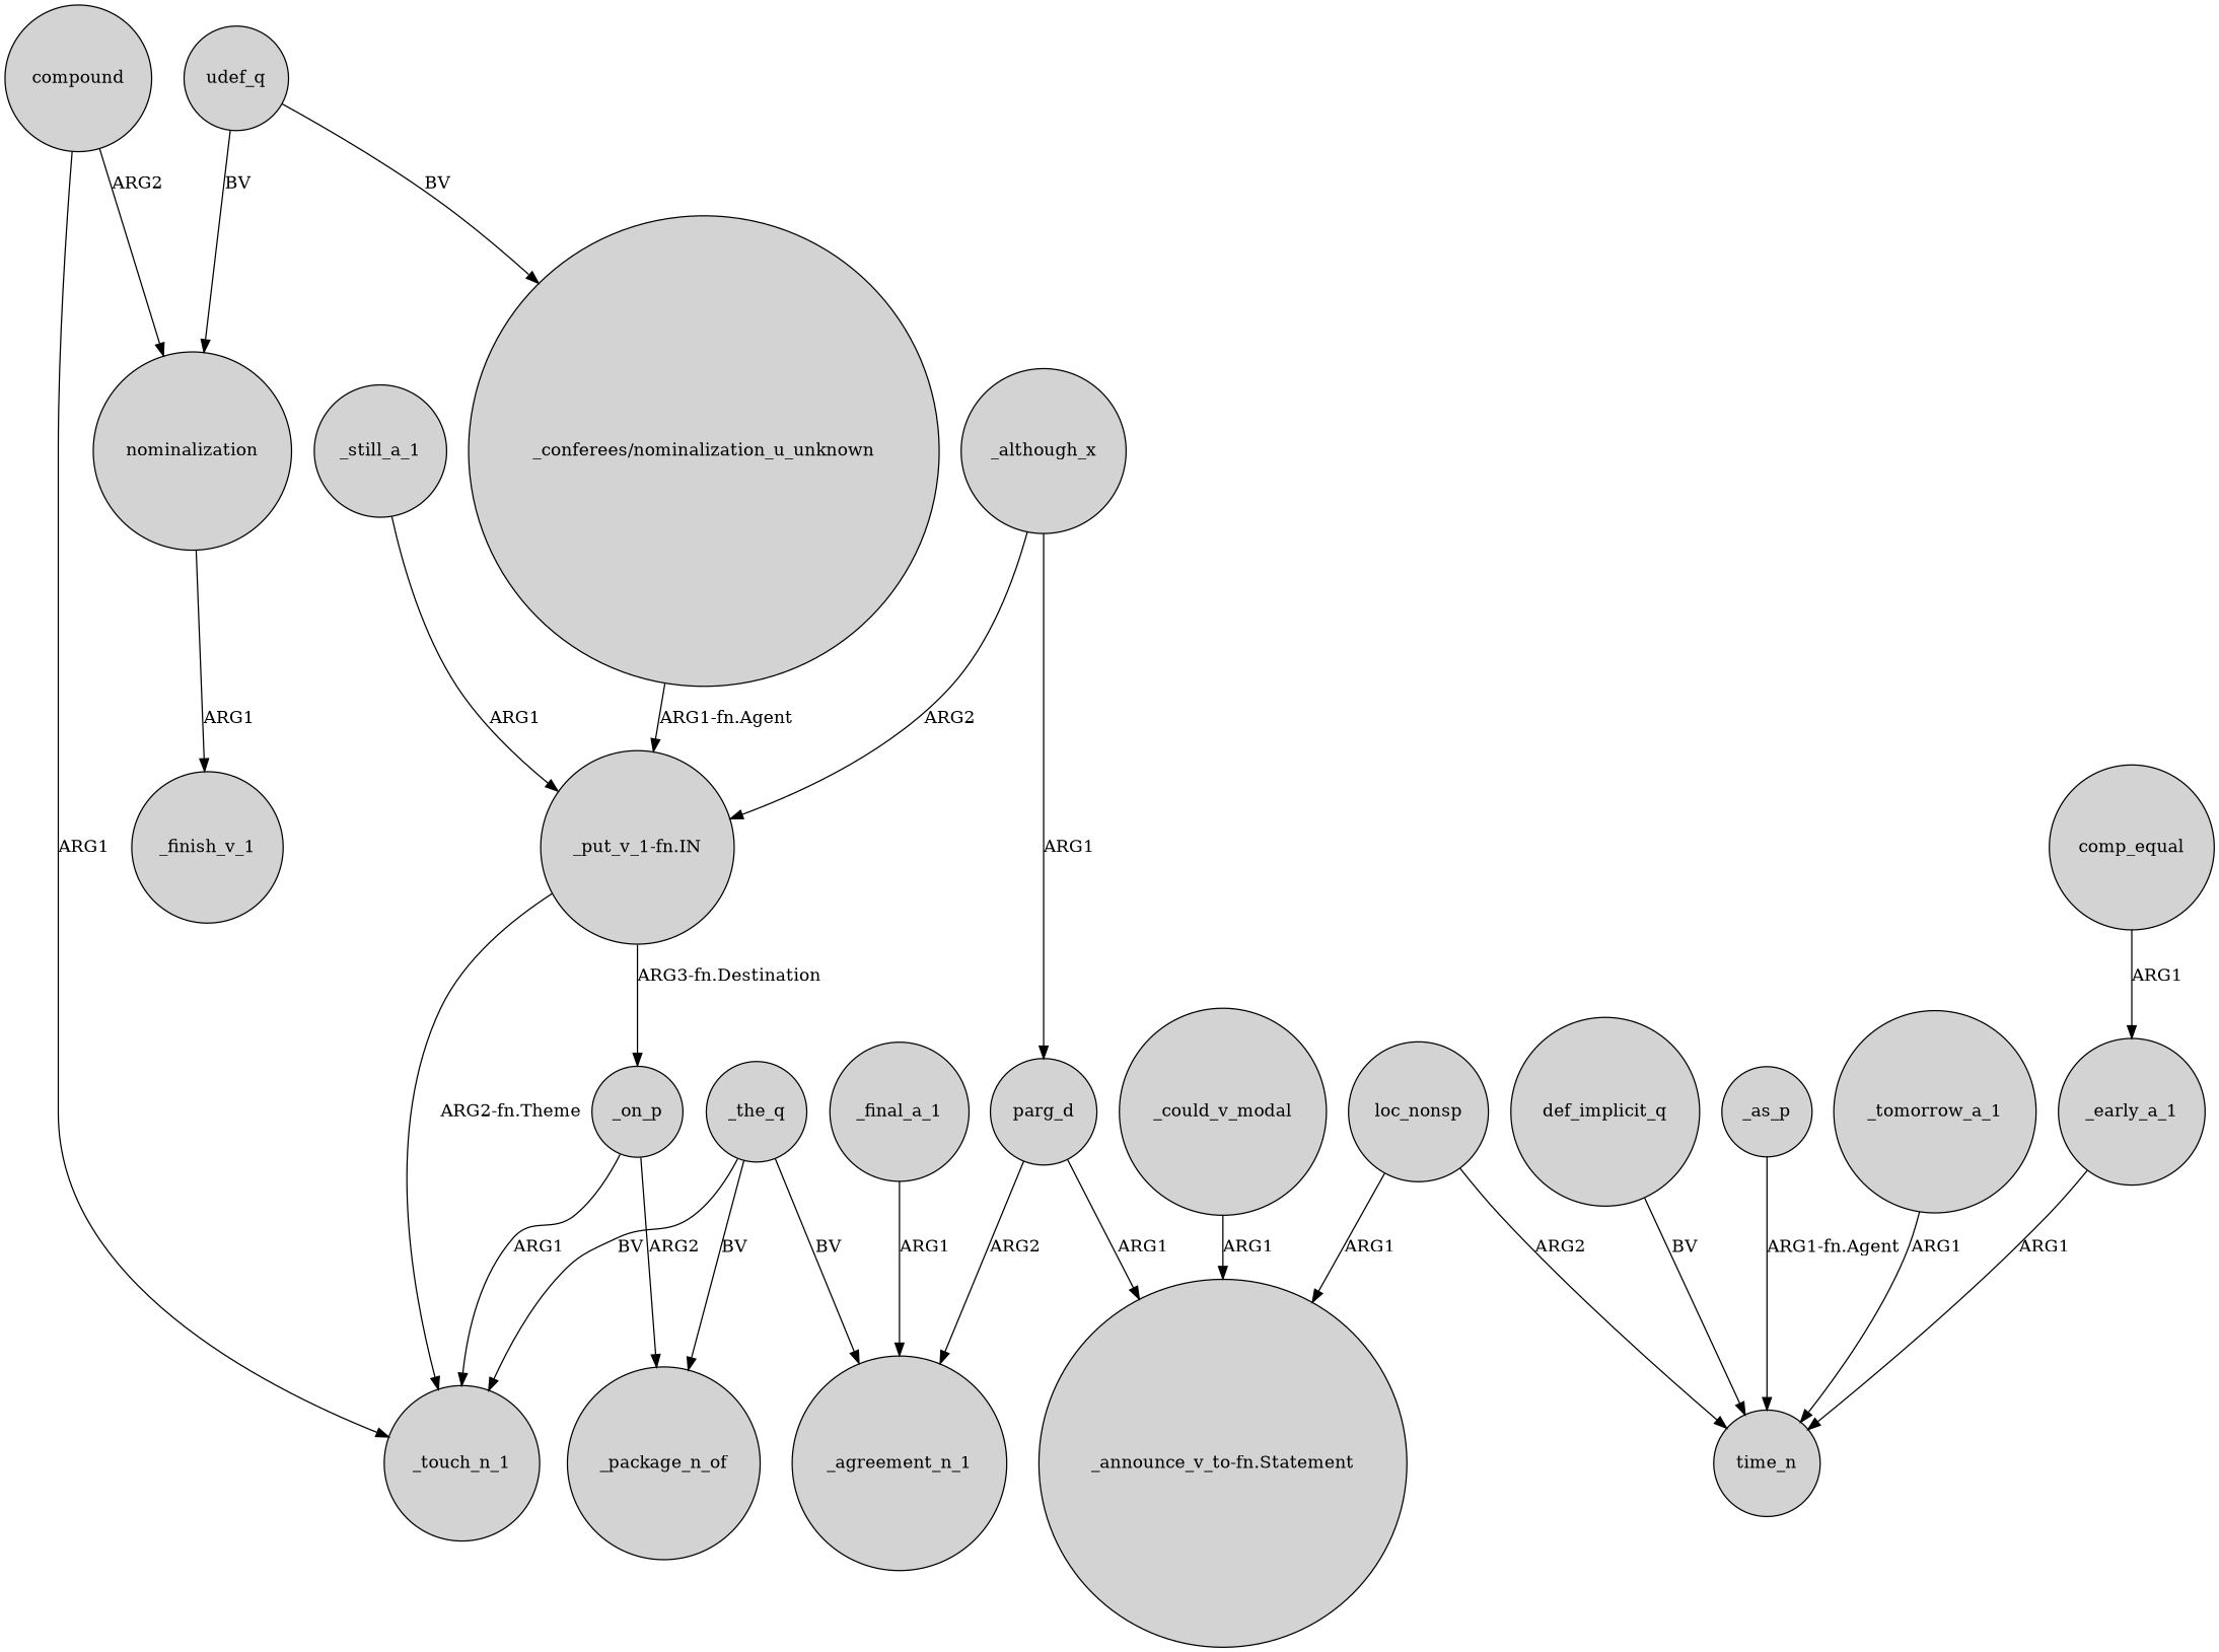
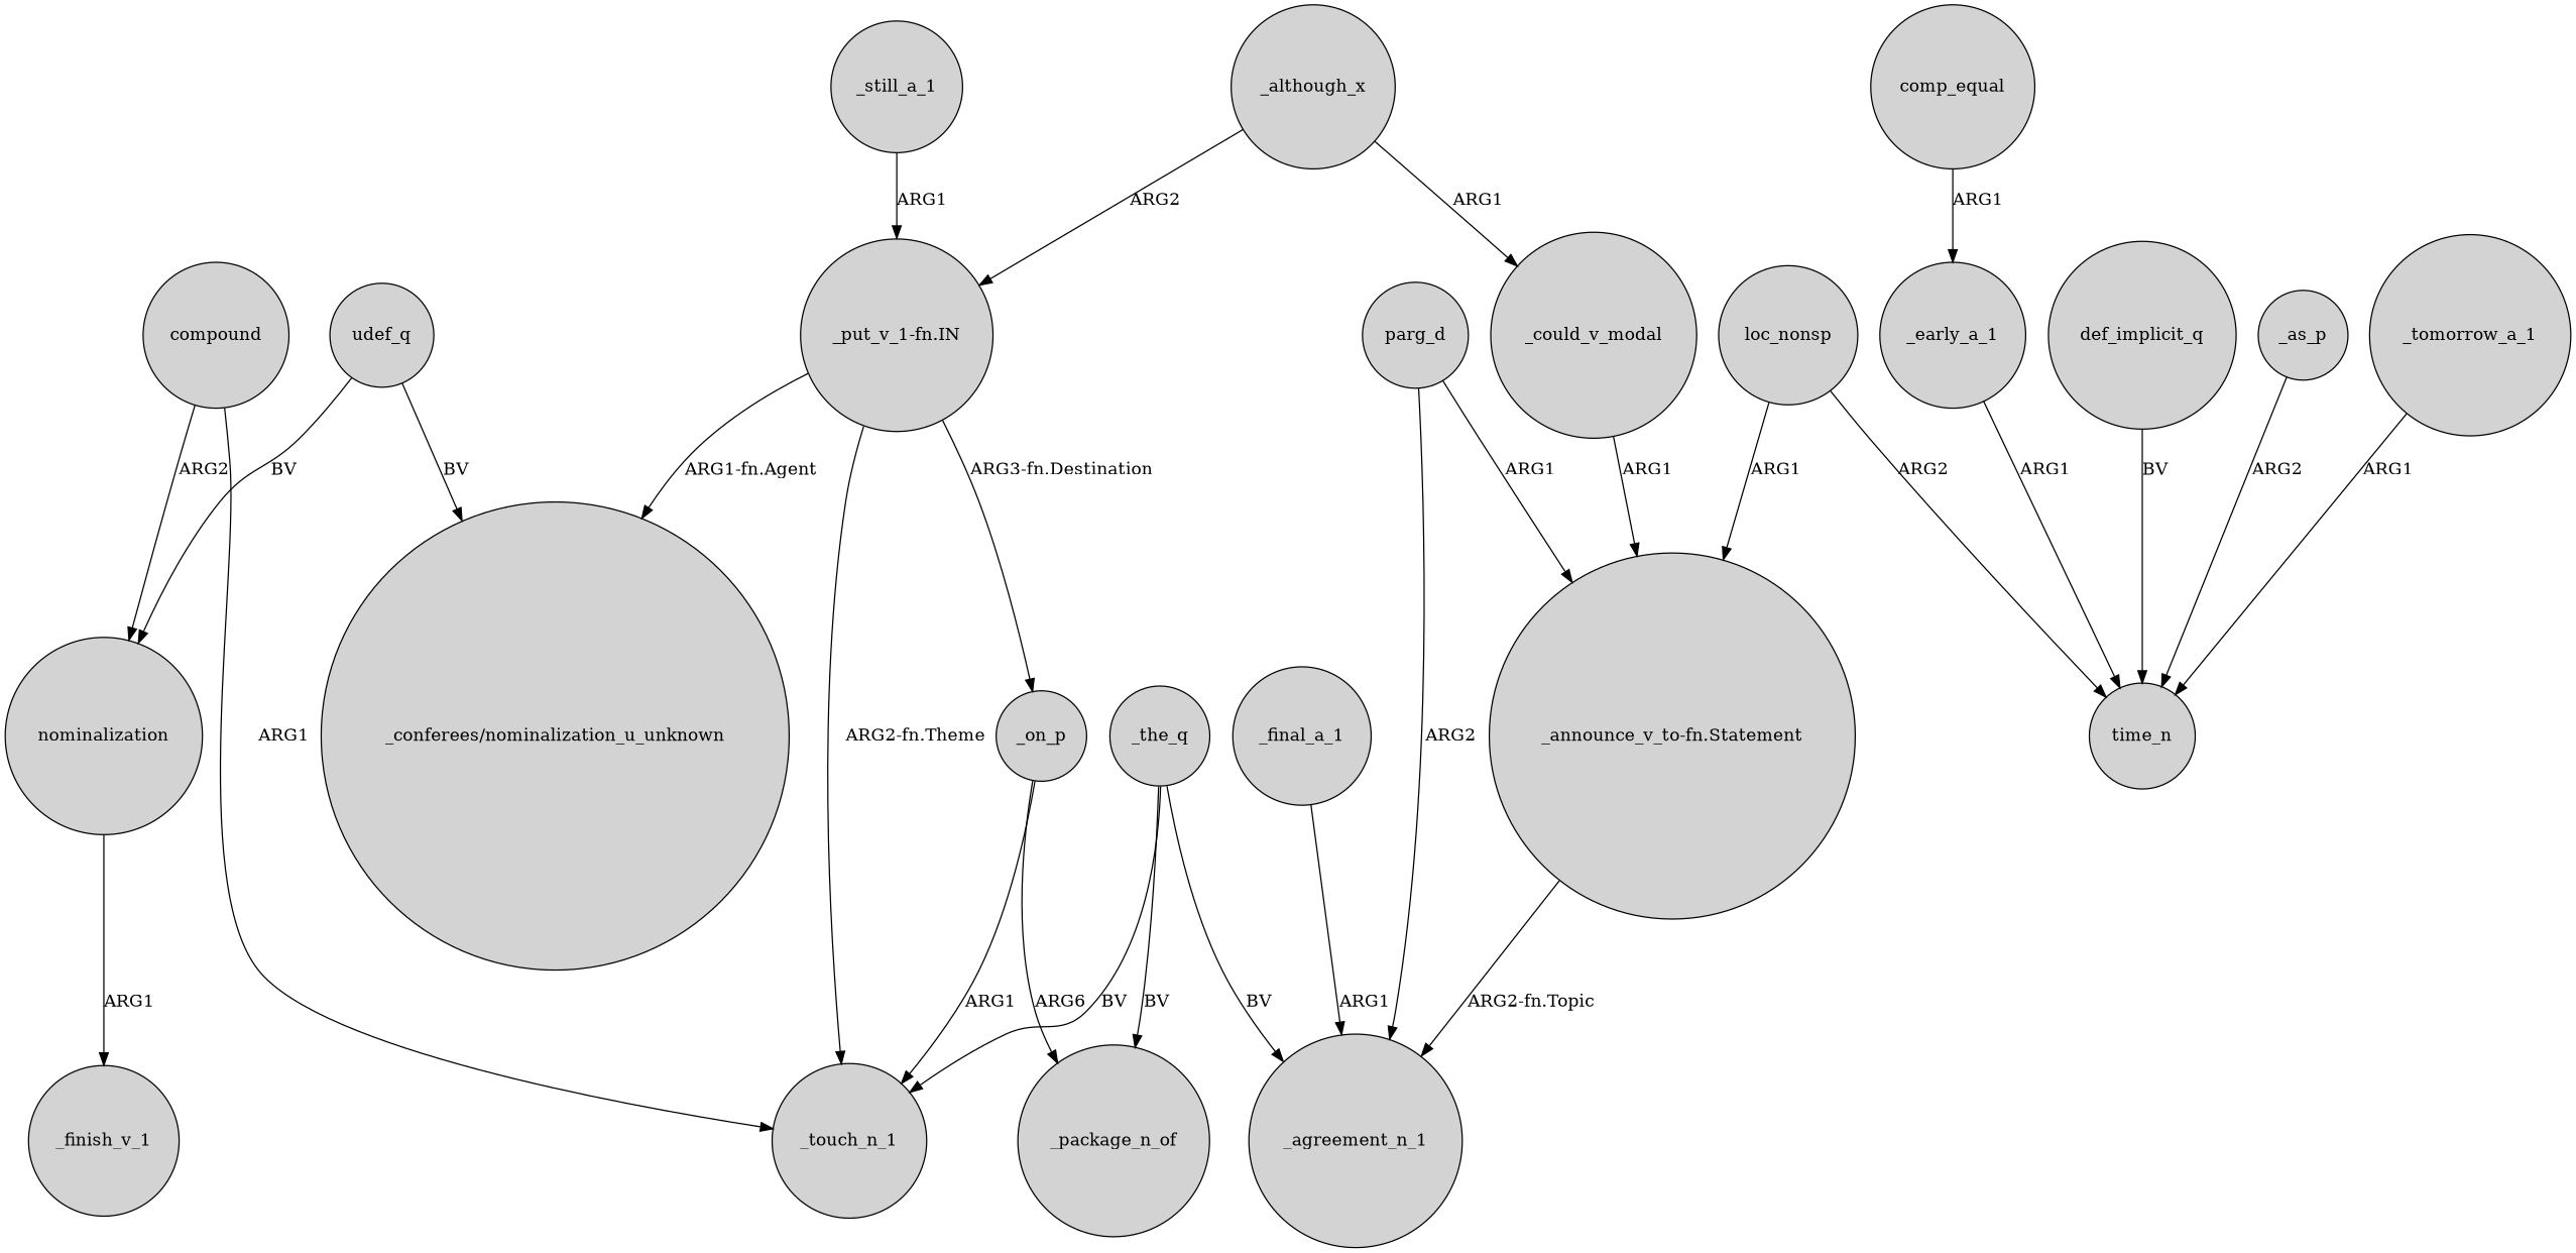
  digraph {
    node [shape=circle style=filled]
    _on_p
    _package_n_of
    _touch_n_1
    _still_a_1
    "_put_v_1-fn.IN"
    n6 [label="_conferees/nominalization_u_unknown"]
    _the_q
    _agreement_n_1
    _tomorrow_a_1
    time_n
    _although_x
    _could_v_modal
    "_announce_v_to-fn.Statement"
    udef_q
    nominalization
    _finish_v_1
    compound
    loc_nonsp
    parg_d
    _final_a_1
    _early_a_1
    comp_equal
    def_implicit_q
    _as_p
-   _on_p -> _package_n_of [label=ARG2]
+   _on_p -> _package_n_of [label=ARG6]
    _on_p -> _touch_n_1 [label=ARG1]
    _still_a_1 -> "_put_v_1-fn.IN" [label=ARG1]
    "_put_v_1-fn.IN" -> _on_p [label="ARG3-fn.Destination"]
    "_put_v_1-fn.IN" -> _touch_n_1 [label="ARG2-fn.Theme"]
-   n6 -> "_put_v_1-fn.IN" [label="ARG1-fn.Agent"]
+   "_put_v_1-fn.IN" -> n6 [label="ARG1-fn.Agent"]
    _the_q -> _package_n_of [label=BV]
    _the_q -> _touch_n_1 [label=BV]
    _the_q -> _agreement_n_1 [label=BV]
    _tomorrow_a_1 -> time_n [label=ARG1]
    _although_x -> "_put_v_1-fn.IN" [label=ARG2]
-   _although_x -> parg_d [label=ARG1]
+   _although_x -> _could_v_modal [label=ARG1]
    _could_v_modal -> "_announce_v_to-fn.Statement" [label=ARG1]
+   "_announce_v_to-fn.Statement" -> _agreement_n_1 [label="ARG2-fn.Topic"]
    udef_q -> n6 [label=BV]
    udef_q -> nominalization [label=BV]
    nominalization -> _finish_v_1 [label=ARG1]
    compound -> _touch_n_1 [label=ARG1]
    compound -> nominalization [label=ARG2]
    loc_nonsp -> time_n [label=ARG2]
    loc_nonsp -> "_announce_v_to-fn.Statement" [label=ARG1]
    parg_d -> _agreement_n_1 [label=ARG2]
    parg_d -> "_announce_v_to-fn.Statement" [label=ARG1]
    _final_a_1 -> _agreement_n_1 [label=ARG1]
    _early_a_1 -> time_n [label=ARG1]
    comp_equal -> _early_a_1 [label=ARG1]
    def_implicit_q -> time_n [label=BV]
-   _as_p -> time_n [label="ARG1-fn.Agent"]
+   _as_p -> time_n [label=ARG2]
  }
